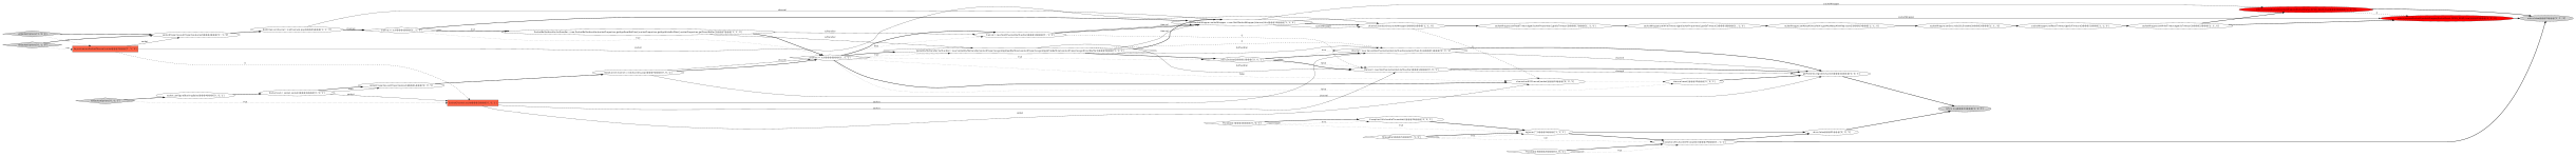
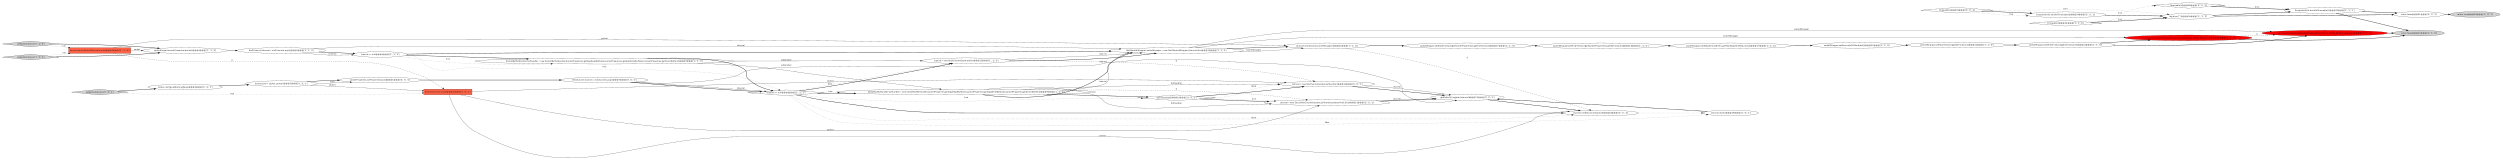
  digraph {
    fontname="IBM Plex Sans"
    rankdir=LR
    node [fillcolor=white fontname="IBM Plex Sans" shape=ellipse style=filled]
    edge [fontname="IBM Plex Sans" style=bold]
    n1 [label="getPoller0().register(channel)@@@21@@@['0', '0', '1']"]
    n2 [fillcolor=lightgray label="return true@@@33@@@['0', '0', '1']"]
    n3 [label="isSSLEnabled()@@@10@@@['0', '0', '1']" shape=diamond]
    n4 [label="channel = new NioChannel(socket,bufhandler)@@@14@@@['0', '0', '1']"]
    n5 [label="channel = new SecureNioChannel(socket,bufhandler,selectorPool,this)@@@11@@@['0', '0', '1']"]
    n6 [label="channel.setIOChannel(socket)@@@18@@@['0', '0', '1']"]
    n7 [label="channel.reset()@@@19@@@['0', '0', '1']"]
    n8 [label="socketWrapper.setWriteTimeout(getSocketProperties().getSoTimeout())@@@18@@@['1', '1', '0']"]
    n9 [label="socketWrapper.setKeepAliveLeft(this.getMaxKeepAliveRequests())@@@19@@@['1', '1', '0']"]
    n10 [label="socketWrapper.setSecure(isSSLEnabled())@@@20@@@['1', '1', '0']"]
    n11 [label="socketWrapper.setReadTimeout(getSoTimeout())@@@21@@@['1', '1', '0']"]
    n12 [label="socketWrapper.setWriteTimeout(getSoTimeout())@@@22@@@['1', '1', '0']"]
    n13 [fillcolor=lightgray label="setSocketOptions['0', '1', '0']" shape=diamond]
    n14 [label="socketProperties.setProperties(socket)@@@4@@@['1', '1', '0']"]
    n15 [fillcolor=tomato label="AsynchronousSocketChannel socket@@@2@@@['1', '1', '0']" shape=box]
    n16 [label="Nio2Channel channel = nioChannels.pop()@@@5@@@['1', '1', '0']"]
    n17 [label="channel.reset(socket,socketWrapper)@@@16@@@['1', '1', '0']"]
    n18 [fillcolor=tomato label="SocketChannel socket@@@2@@@['0', '0', '1']" shape=box]
    n19 [label="log.error(\"\",t)@@@26@@@['1', '1', '1']"]
    n20 [label="ExceptionUtils.handleThrowable(t)@@@29@@@['1', '1', '1']"]
    n21 [label="return false@@@31@@@['0', '0', '1']"]
    n22 [fillcolor=lightgray label="return false@@@29@@@['1', '1', '0']"]
    n23 [label="socketWrapper.setReadTimeout(getSocketProperties().getSoTimeout())@@@17@@@['1', '1', '0']"]
    n24 [label="Nio2SocketWrapper socketWrapper = new Nio2SocketWrapper(channel,this)@@@15@@@['1', '1', '0']"]
-   n25 [label="channel == null@@@6@@@['1', '1', '0']" shape=diamond]
+   n25 [label="channel == null@@@6@@@['1', '1', '0']"]
    n26 [label="Socket sock = socket.socket()@@@5@@@['0', '0', '1']"]
    n27 [label="socketProperties.setProperties(sock)@@@6@@@['0', '0', '1']"]
    n28 [label="NioChannel channel = nioChannels.pop()@@@7@@@['0', '0', '1']"]
    n29 [fillcolor=red label="return processSocket0(socketWrapper,SocketStatus.OPEN_READ,true)@@@23@@@['1', '0', '0']"]
    n30 [fillcolor=red label="return processSocket0(socketWrapper,SocketEvent.OPEN_READ,true)@@@23@@@['0', '1', '0']"]
    n31 [label="channel == null@@@8@@@['1', '1', '1']" shape=diamond]
    n32 [label="SocketBufferHandler bufhandler = new SocketBufferHandler(socketProperties.getAppReadBufSize(),socketProperties.getAppWriteBufSize(),socketProperties.getDirectBuffer())@@@7@@@['1', '1', '0']"]
    n33 [label="SocketBufferHandler bufhandler = new SocketBufferHandler(socketProperties.getAppReadBufSize(),socketProperties.getAppWriteBufSize(),socketProperties.getDirectBuffer())@@@9@@@['1', '1', '1']"]
    n34 [label="channel = new Nio2Channel(bufhandler)@@@12@@@['1', '1', '0']"]
    n35 [label="socket.configureBlocking(false)@@@4@@@['0', '0', '1']"]
    n36 [label="Throwable t@@@23@@@['0', '0', '1']" shape=diamond]
    n37 [label="ExceptionUtils.handleThrowable(t)@@@24@@@['0', '0', '1']"]
    n38 [fillcolor=lightgray label="setSocketOptions['0', '0', '1']" shape=diamond]
    n39 [label="Throwable tt@@@28@@@['0', '0', '1']" shape=diamond]
    n40 [label="Throwable t@@@25@@@['1', '1', '0']" shape=diamond]
    n41 [fillcolor=lightgray label="setSocketOptions['1', '0', '0']" shape=diamond]
-   n1 -> n2
+   n1 -> n6
    n3 -> n4 [label=false style=dotted]
    n3 -> n4
    n3 -> n5 [label=true style=dotted]
    n3 -> n5
    n4 -> n1 [label=channel style=solid]
    n4 -> n1
    n5 -> n1
    n5 -> n1 [label=channel style=solid]
    n6 -> n7 [style=dotted]
    n7 -> n1
    n8 -> n9
    n9 -> n10
    n10 -> n11
    n11 -> n12
    n12 -> n29
    n12 -> n30
    n13 -> n14
    n13 -> n15 [label=true style=dotted]
    n14 -> n16
    n15 -> n14 [label=socket style=solid]
    n15 -> n17 [label=socket style=solid]
    n15 -> n18 [label=0 style=dashed]
    n16 -> n24 [label=channel style=solid]
    n16 -> n25 [label=channel style=solid]
    n16 -> n25
    n17 -> n6 [label=0 style=dashed]
    n17 -> n23
    n18 -> n4 [label=socket style=solid]
    n18 -> n5 [label=socket style=solid]
    n18 -> n6 [label=socket style=solid]
    n19 -> n20
    n19 -> n21
    n20 -> n21
    n20 -> n22
    n21 -> n2
    n23 -> n8
    n24 -> n17
    n24 -> n17 [label=socketWrapper style=solid]
    n24 -> n29 [label=socketWrapper style=solid]
    n24 -> n30 [label=socketWrapper style=solid]
    n25 -> n24
    n25 -> n31 [label=true style=dotted]
    n25 -> n32
    n25 -> n32 [label=true style=dotted]
    n26 -> n18 [label=socket style=solid]
    n26 -> n27 [label=sock style=solid]
    n26 -> n27
    n27 -> n28
    n28 -> n1 [label=channel style=solid]
    n28 -> n31
    n28 -> n31 [label=channel style=solid]
    n29 -> n22
    n29 -> n30 [label=0 style=dashed]
    n30 -> n22
    n31 -> n3 [label=true style=dotted]
    n31 -> n6
    n31 -> n6 [label=false style=dotted]
    n31 -> n7 [label=false style=dotted]
    n31 -> n33 [label=true style=dotted]
    n31 -> n33
    n31 -> n34 [label=false style=dotted]
    n31 -> n34
    n32 -> n31
    n32 -> n33 [label=bufhandler style=solid]
    n32 -> n34 [label=bufhandler style=solid]
    n33 -> n3
    n33 -> n4 [label=bufhandler style=solid]
    n33 -> n5 [label=0 style=dashed]
    n33 -> n5 [label=bufhandler style=solid]
    n33 -> n24 [label=channel style=solid]
    n33 -> n24
    n34 -> n4 [label=0 style=dashed]
    n34 -> n24
    n34 -> n24 [label=channel style=solid]
    n35 -> n26
    n36 -> n19 [label=true style=dotted]
    n36 -> n37
    n36 -> n37 [label=true style=dotted]
    n37 -> n19
    n38 -> n18 [label=true style=dotted]
    n38 -> n35
    n39 -> n20 [label=true style=dotted]
    n39 -> n20
    n40 -> n19 [label=true style=dotted]
    n40 -> n19
-   n40 -> n20 [label=true style=dotted]
+   n40 -> n39 [label=true style=dotted]
    n41 -> n14
    n41 -> n15 [label=true style=dotted]
  }
